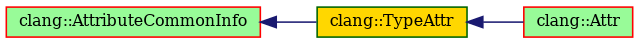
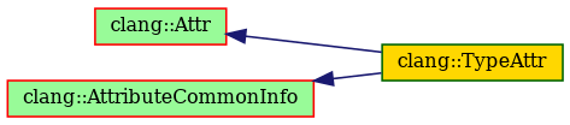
  digraph {
    fontname="DejaVu Serif"
    rankdir=LR
    node [color=red fillcolor=palegreen fontname="DejaVu Serif" fontsize=10 shape=record style=filled]
    edge [color=midnightblue dir=back fontname="DejaVu Serif" fontsize=10 labelfontname=Helvetica labelfontsize=10 style=solid]
    n1 [color=darkgreen fillcolor=gold fontcolor=black height=0.2 label="clang::TypeAttr" width=0.4]
    n2 [height=0.2 label="clang::Attr" width=0.4]
    n3 [height=0.2 label="clang::AttributeCommonInfo" width=0.4]
-   n1 -> n2
+   n2 -> n1
    n3 -> n1
  }
